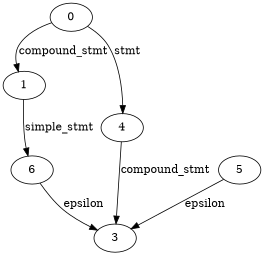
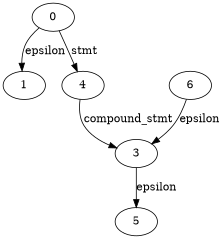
  digraph {
    0
    1
    4
    n4 [label=6]
    3
    5
-   0 -> 1 [label=compound_stmt]
+   0 -> 1 [label=epsilon]
    0 -> 4 [label=stmt]
-   1 -> n4 [label=simple_stmt]
    4 -> 3 [label=compound_stmt]
    n4 -> 3 [label=epsilon]
-   5 -> 3 [label=epsilon]
+   3 -> 5 [label=epsilon]
  }
